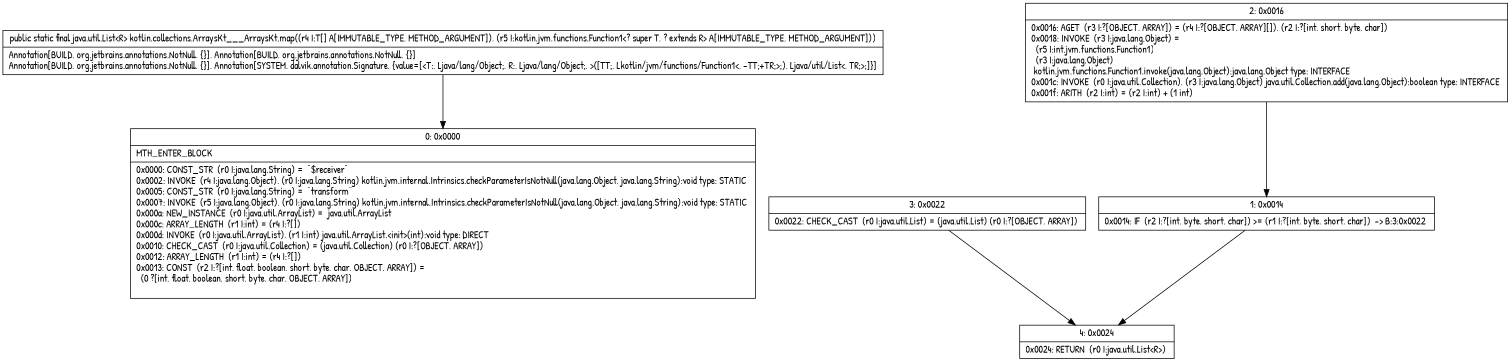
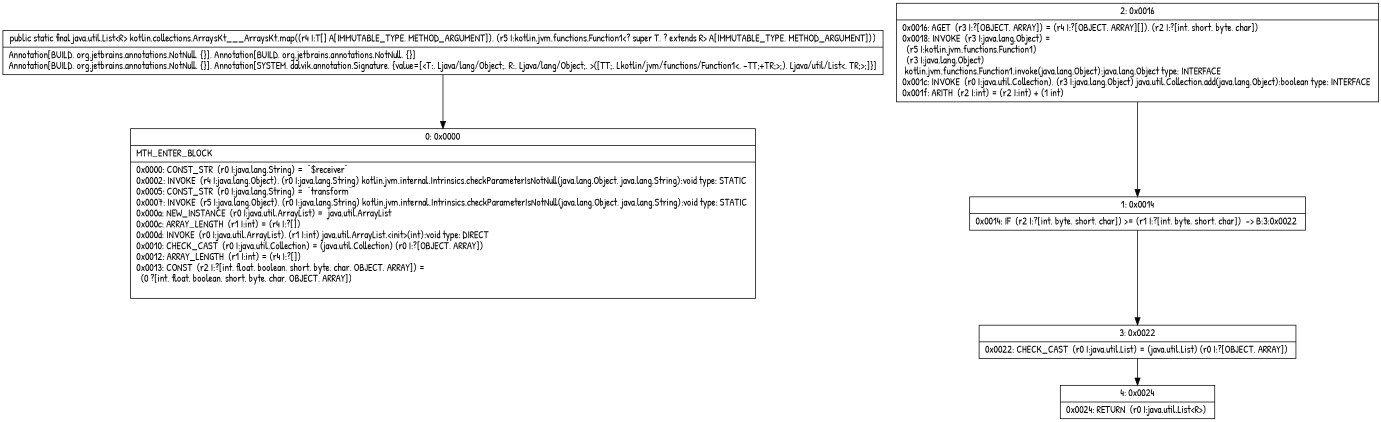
  digraph {
    fontname="Patrick Hand"
    node [fontname="Patrick Hand" shape=record]
    edge [fontname="Patrick Hand"]
    n1 [label="{0\:\ 0x0000|MTH_ENTER_BLOCK\l|0x0000: CONST_STR  (r0 I:java.lang.String) =  \"$receiver\" \l0x0002: INVOKE  (r4 I:java.lang.Object), (r0 I:java.lang.String) kotlin.jvm.internal.Intrinsics.checkParameterIsNotNull(java.lang.Object, java.lang.String):void type: STATIC \l0x0005: CONST_STR  (r0 I:java.lang.String) =  \"transform\" \l0x0007: INVOKE  (r5 I:java.lang.Object), (r0 I:java.lang.String) kotlin.jvm.internal.Intrinsics.checkParameterIsNotNull(java.lang.Object, java.lang.String):void type: STATIC \l0x000a: NEW_INSTANCE  (r0 I:java.util.ArrayList) =  java.util.ArrayList \l0x000c: ARRAY_LENGTH  (r1 I:int) = (r4 I:?[]) \l0x000d: INVOKE  (r0 I:java.util.ArrayList), (r1 I:int) java.util.ArrayList.\<init\>(int):void type: DIRECT \l0x0010: CHECK_CAST  (r0 I:java.util.Collection) = (java.util.Collection) (r0 I:?[OBJECT, ARRAY]) \l0x0012: ARRAY_LENGTH  (r1 I:int) = (r4 I:?[]) \l0x0013: CONST  (r2 I:?[int, float, boolean, short, byte, char, OBJECT, ARRAY]) = \l  (0 ?[int, float, boolean, short, byte, char, OBJECT, ARRAY])\l \l}"]
    n2 [label="{1\:\ 0x0014|0x0014: IF  (r2 I:?[int, byte, short, char]) \>= (r1 I:?[int, byte, short, char])  \-\> B:3:0x0022 \l}"]
    n3 [label="{3\:\ 0x0022|0x0022: CHECK_CAST  (r0 I:java.util.List) = (java.util.List) (r0 I:?[OBJECT, ARRAY]) \l}"]
-   n4 [label="{2\:\ 0x0016|0x0016: AGET  (r3 I:?[OBJECT, ARRAY]) = (r4 I:?[OBJECT, ARRAY][]), (r2 I:?[int, short, byte, char]) \l0x0018: INVOKE  (r3 I:java.lang.Object) = \l  (r5 I:int.jvm.functions.Function1)\l  (r3 I:java.lang.Object)\l kotlin.jvm.functions.Function1.invoke(java.lang.Object):java.lang.Object type: INTERFACE \l0x001c: INVOKE  (r0 I:java.util.Collection), (r3 I:java.lang.Object) java.util.Collection.add(java.lang.Object):boolean type: INTERFACE \l0x001f: ARITH  (r2 I:int) = (r2 I:int) + (1 int) \l}"]
+   n4 [label="{2\:\ 0x0016|0x0016: AGET  (r3 I:?[OBJECT, ARRAY]) = (r4 I:?[OBJECT, ARRAY][]), (r2 I:?[int, short, byte, char]) \l0x0018: INVOKE  (r3 I:java.lang.Object) = \l  (r5 I:kotlin.jvm.functions.Function1)\l  (r3 I:java.lang.Object)\l kotlin.jvm.functions.Function1.invoke(java.lang.Object):java.lang.Object type: INTERFACE \l0x001c: INVOKE  (r0 I:java.util.Collection), (r3 I:java.lang.Object) java.util.Collection.add(java.lang.Object):boolean type: INTERFACE \l0x001f: ARITH  (r2 I:int) = (r2 I:int) + (1 int) \l}"]
    n5 [label="{4\:\ 0x0024|0x0024: RETURN  (r0 I:java.util.List\<R\>) \l}"]
    n6 [label="{public static final java.util.List\<R\> kotlin.collections.ArraysKt___ArraysKt.map((r4 I:T[] A[IMMUTABLE_TYPE, METHOD_ARGUMENT]), (r5 I:kotlin.jvm.functions.Function1\<? super T, ? extends R\> A[IMMUTABLE_TYPE, METHOD_ARGUMENT]))  | Annotation[BUILD, org.jetbrains.annotations.NotNull, \{\}], Annotation[BUILD, org.jetbrains.annotations.NotNull, \{\}]\lAnnotation[BUILD, org.jetbrains.annotations.NotNull, \{\}], Annotation[SYSTEM, dalvik.annotation.Signature, \{value=[\<T:, Ljava\/lang\/Object;, R:, Ljava\/lang\/Object;, \>([TT;, Lkotlin\/jvm\/functions\/Function1\<, \-TT;+TR;\>;), Ljava\/util\/List\<, TR;\>;]\}]\l}"]
-   n2 -> n5
+   n2 -> n3
    n3 -> n5
    n4 -> n2
    n6 -> n1
  }
